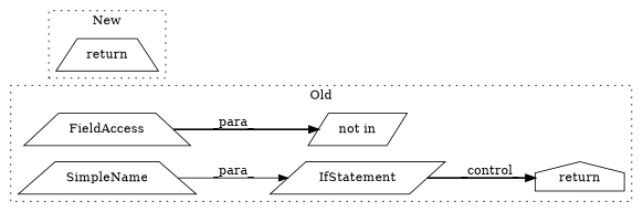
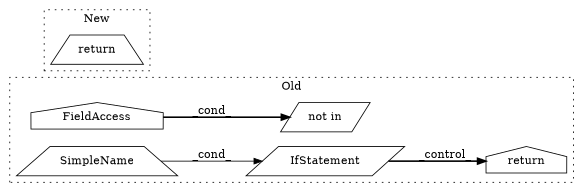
  digraph {
    rankdir=LR
    node [a=41 l=7 s=3336 shape=parallelogram]
    edge [style=bold]
    n1 [a=108 l=34 label="not in"]
    n2 [a=25 l="8,2" label=IfStatement s="3328,3370"]
-   n3 [a=22 label=FieldAccess shape=trapezium]
+   n3 [a=22 label=FieldAccess shape=house]
    n4 [a=42 label=SimpleName shape=trapezium l="" s=""]
    n5 [label=return s=3380 shape=house]
    n6 [label=return s=3580 shape=trapezium]
    subgraph cluster_1 {
      label=Old
      style=dotted
      n1
      n2
      n3
      n4
      n5
    }
    subgraph cluster_2 {
      label=New
      style=dotted
      n6
    }
    n2 -> n5 [label=_control_]
-   n3 -> n1 [label=_para_]
-   n4 -> n2 [label=_para_ style=solid]
+   n3 -> n1 [label=_cond_]
+   n4 -> n2 [label=_cond_ style=solid]
  }
